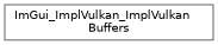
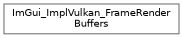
  digraph {
    rankdir=LR
-   n1 [color=grey40 fillcolor=white fontname=Helvetica fontsize=10 height=0.2 label="ImGui_ImplVulkan_ImplVulkan\lBuffers" shape=box style=filled width=0.4]
+   n1 [color=grey40 fillcolor=white fontname=Helvetica fontsize=10 height=0.2 label="ImGui_ImplVulkan_FrameRender\lBuffers" shape=box style=filled width=0.4]
  }
